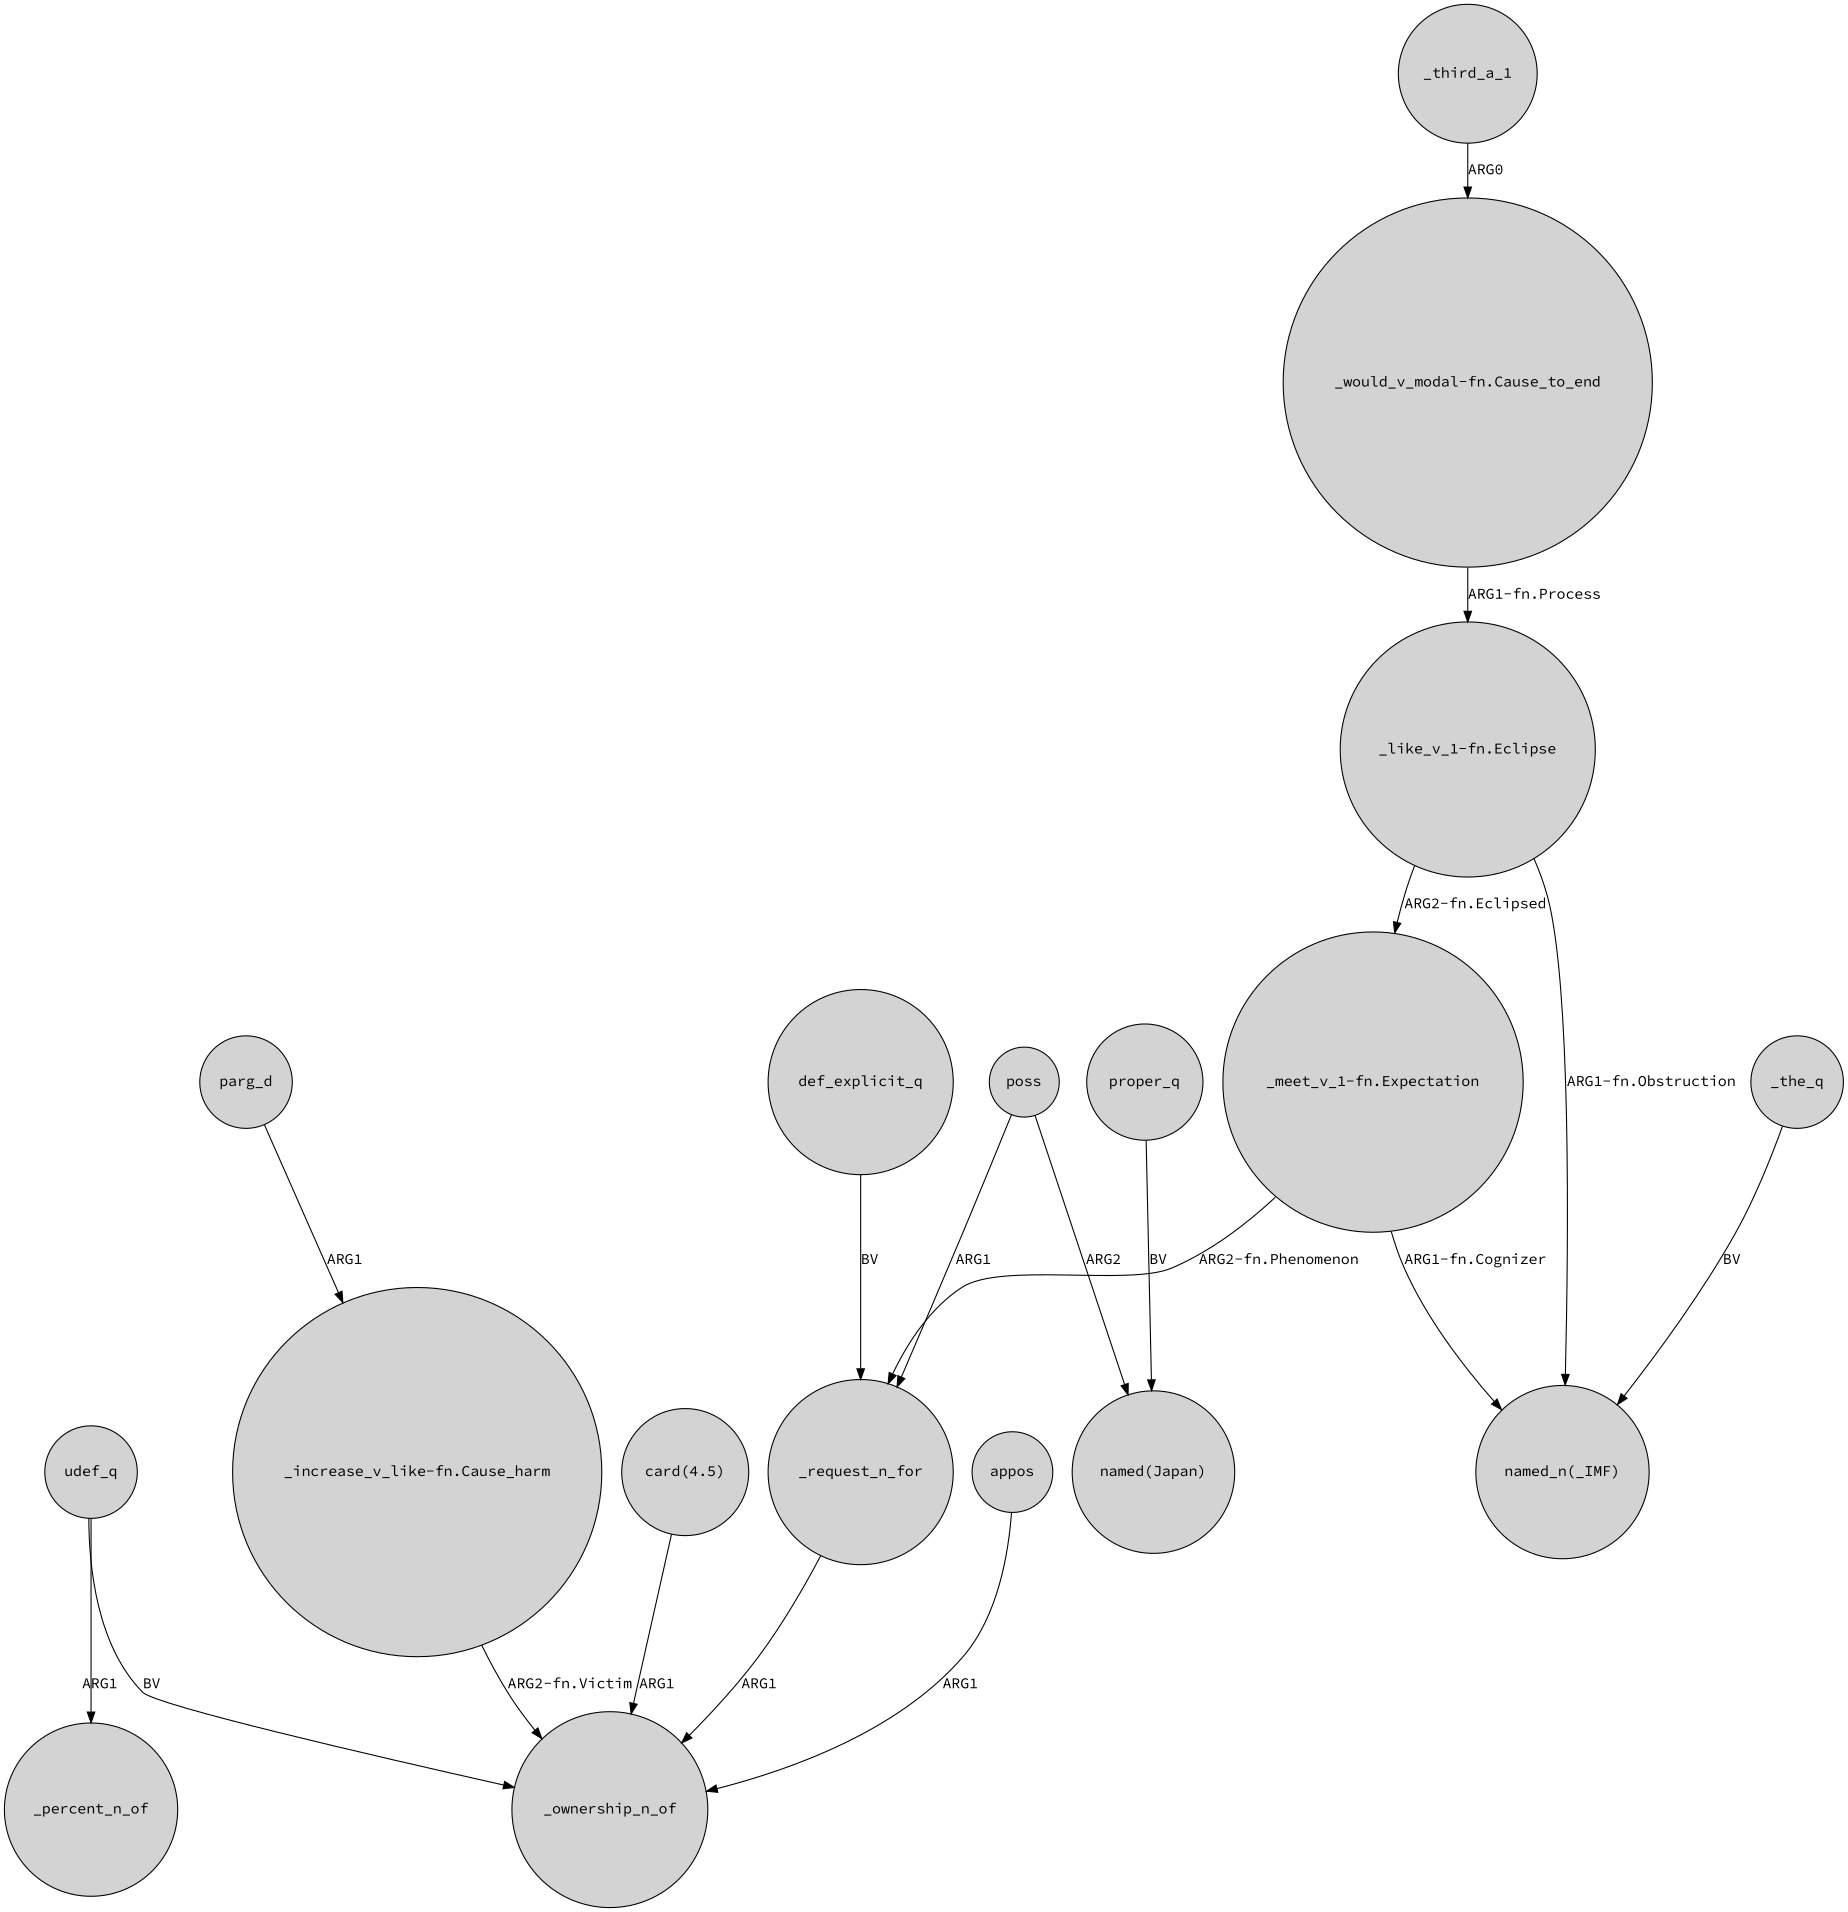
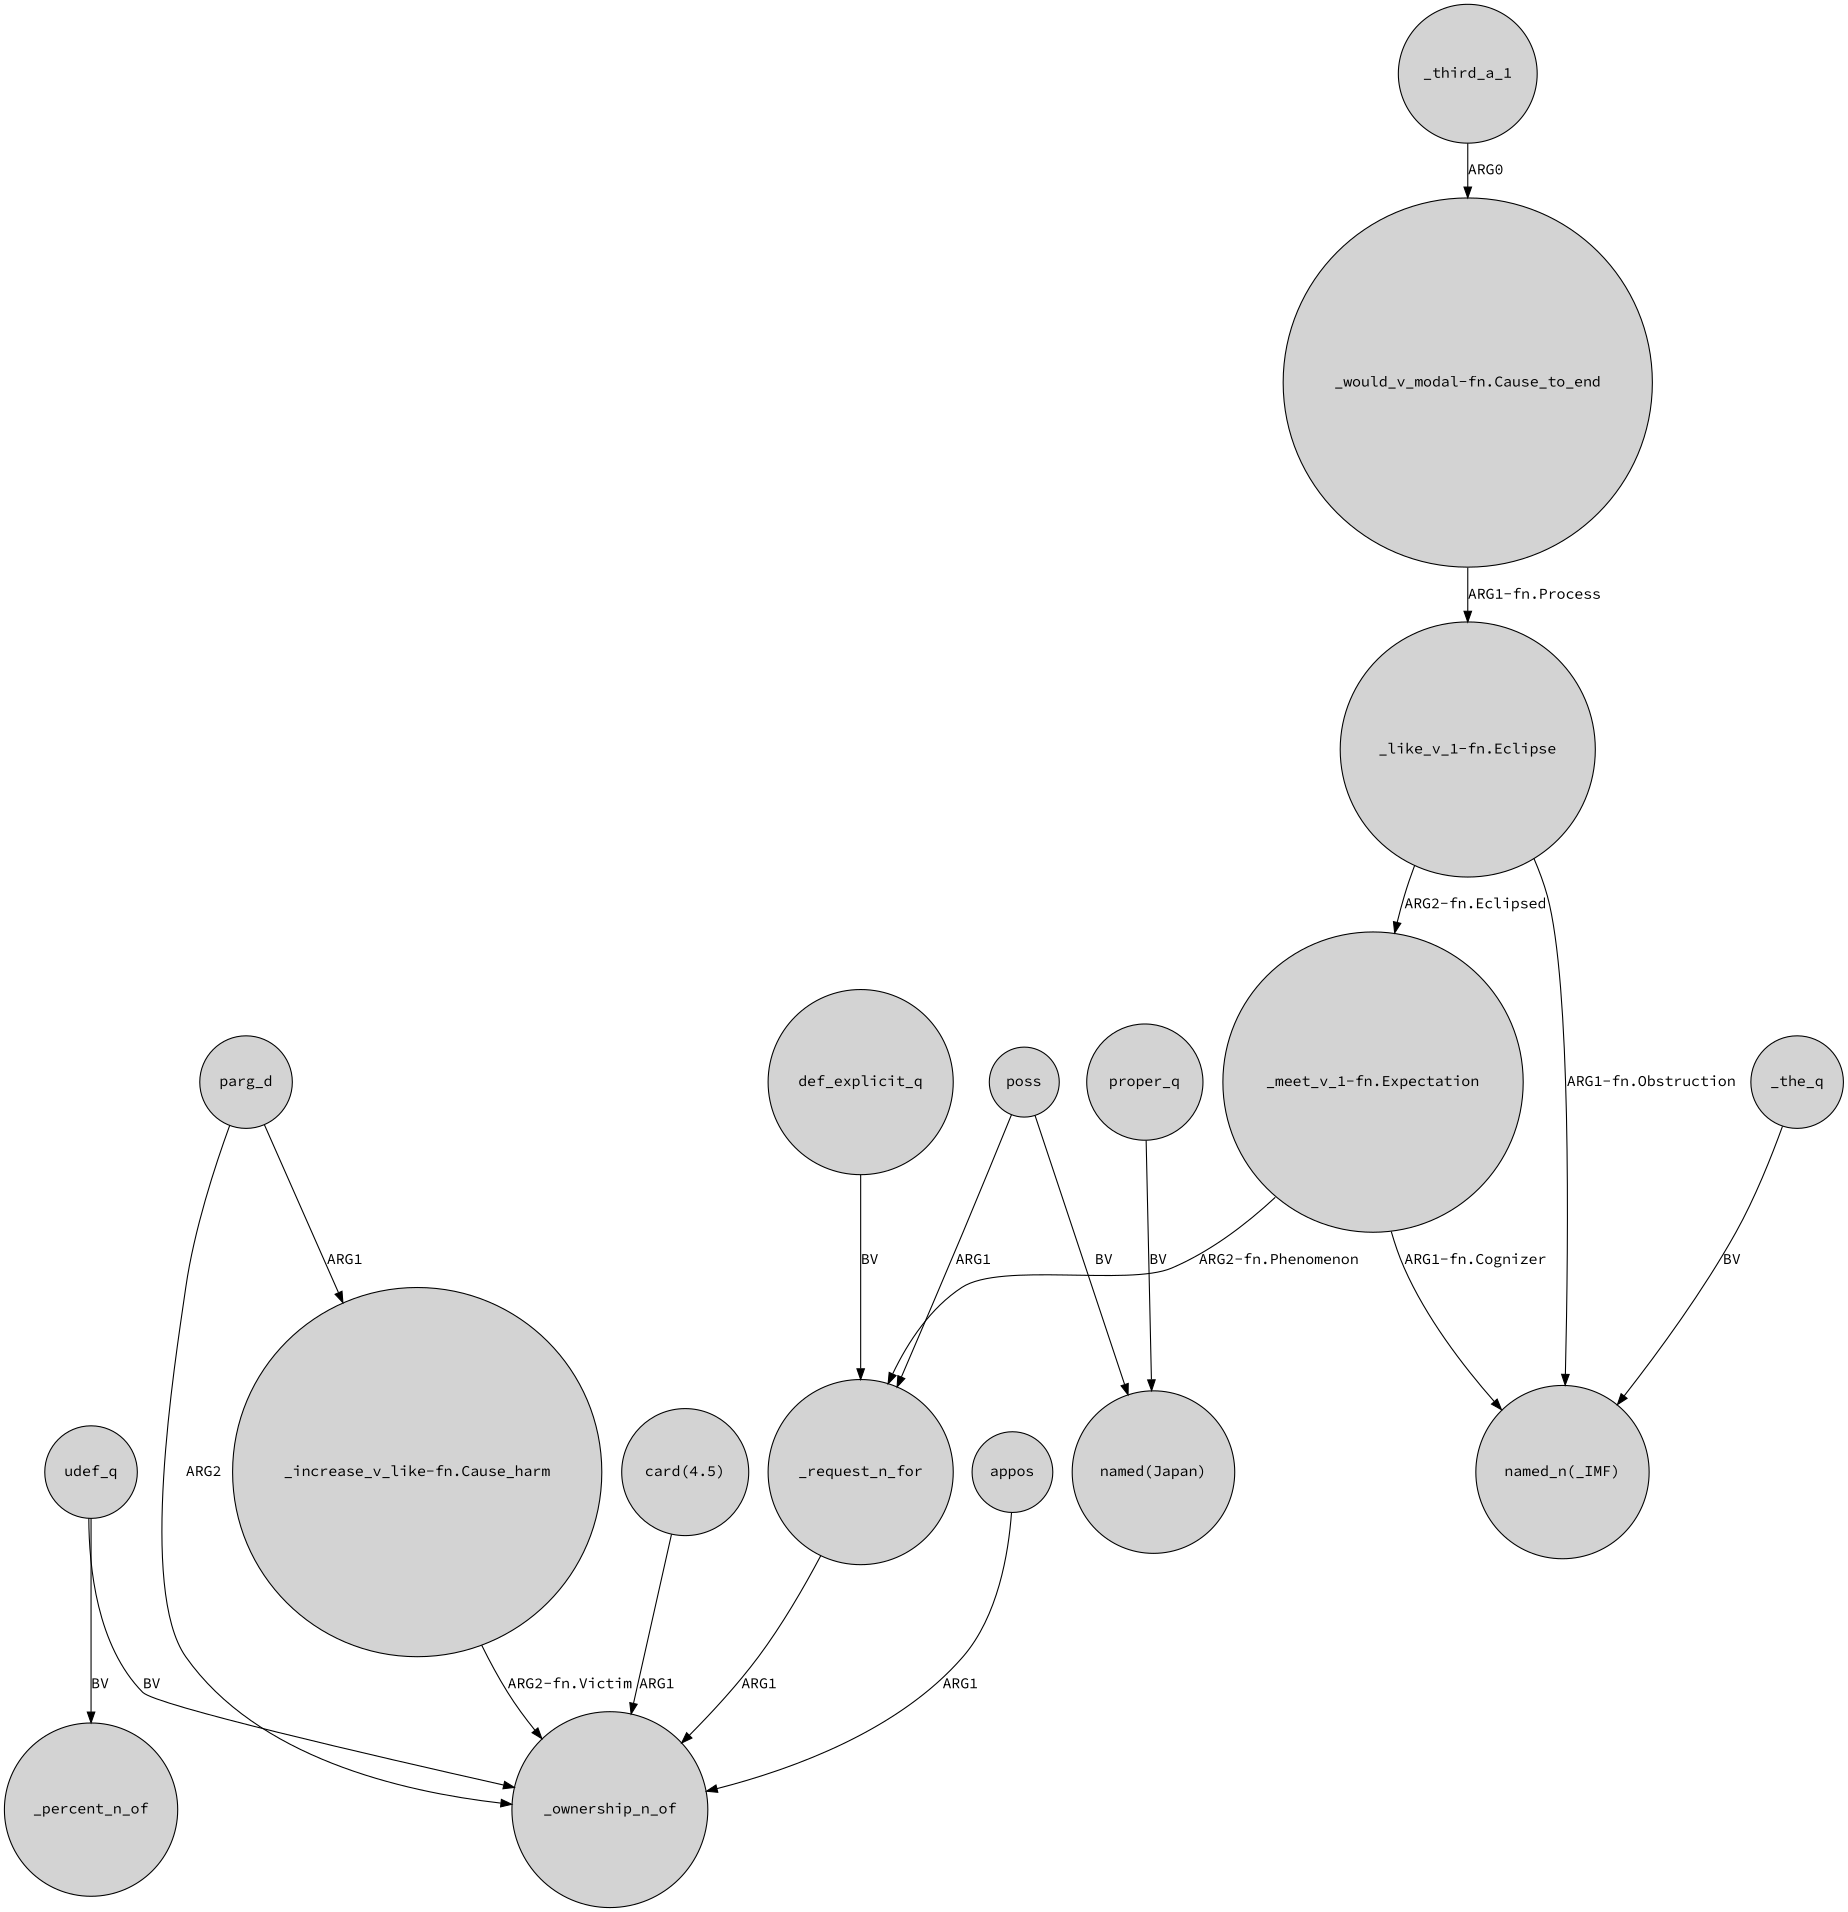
  digraph {
    fontname="Source Code Pro"
    node [fontname="Source Code Pro" shape=circle style=filled]
    edge [fontname="Source Code Pro"]
    "_like_v_1-fn.Eclipse"
    "named_n(_IMF)"
    "_meet_v_1-fn.Expectation"
    _request_n_for
    _ownership_n_of
    def_explicit_q
    udef_q
    _percent_n_of
    "_would_v_modal-fn.Cause_to_end"
    poss
    "named(Japan)"
    appos
    _third_a_1
    parg_d
    n15 [label="_increase_v_like-fn.Cause_harm"]
    proper_q
    _the_q
    "card(4.5)"
    "_like_v_1-fn.Eclipse" -> "named_n(_IMF)" [label="ARG1-fn.Obstruction"]
    "_like_v_1-fn.Eclipse" -> "_meet_v_1-fn.Expectation" [label="ARG2-fn.Eclipsed"]
    "_meet_v_1-fn.Expectation" -> "named_n(_IMF)" [label="ARG1-fn.Cognizer"]
    "_meet_v_1-fn.Expectation" -> _request_n_for [label="ARG2-fn.Phenomenon"]
    _request_n_for -> _ownership_n_of [label=ARG1]
    def_explicit_q -> _request_n_for [label=BV]
    udef_q -> _ownership_n_of [label=BV]
-   udef_q -> _percent_n_of [label=ARG1]
+   udef_q -> _percent_n_of [label=BV]
    "_would_v_modal-fn.Cause_to_end" -> "_like_v_1-fn.Eclipse" [label="ARG1-fn.Process"]
    poss -> _request_n_for [label=ARG1]
-   poss -> "named(Japan)" [label=ARG2]
+   poss -> "named(Japan)" [label=BV]
    appos -> _ownership_n_of [label=ARG1]
    _third_a_1 -> "_would_v_modal-fn.Cause_to_end" [label=ARG0]
+   parg_d -> _ownership_n_of [label=ARG2]
    parg_d -> n15 [label=ARG1]
    n15 -> _ownership_n_of [label="ARG2-fn.Victim"]
    proper_q -> "named(Japan)" [label=BV]
    _the_q -> "named_n(_IMF)" [label=BV]
    "card(4.5)" -> _ownership_n_of [label=ARG1]
  }
